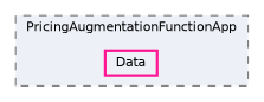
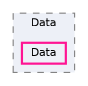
  digraph {
    compound=true
    n1 [color=deeppink fillcolor="#edf0f7" fontname=Helvetica fontsize=10 height=0.2 label=Data shape=box style="filled,bold" width=0.4]
    subgraph cluster_1 {
      bgcolor="#edf0f7"
      fontname=Helvetica
      fontsize=10
-     label=PricingAugmentationFunctionApp
+     label=Data
      pencolor=grey50
      style="filled,dashed"
      n1
    }
  }
